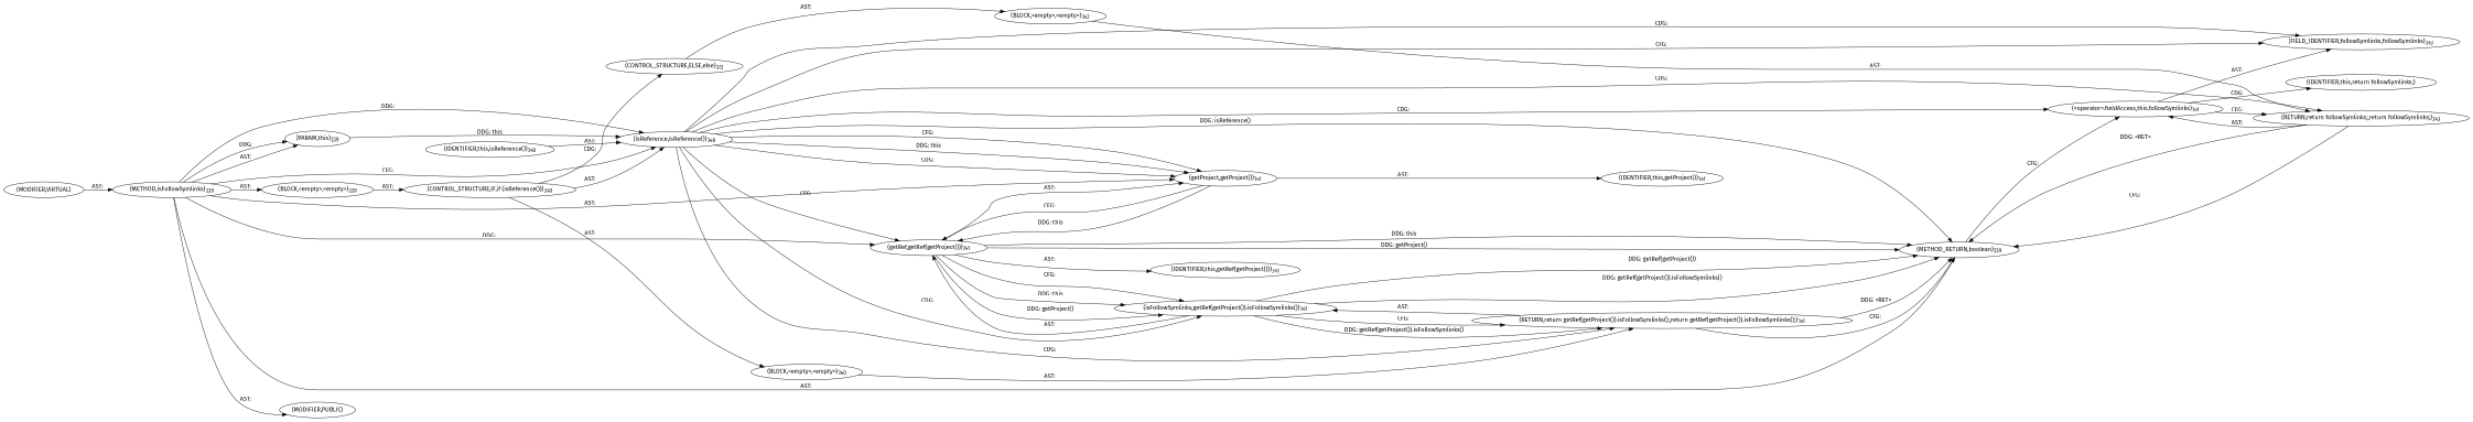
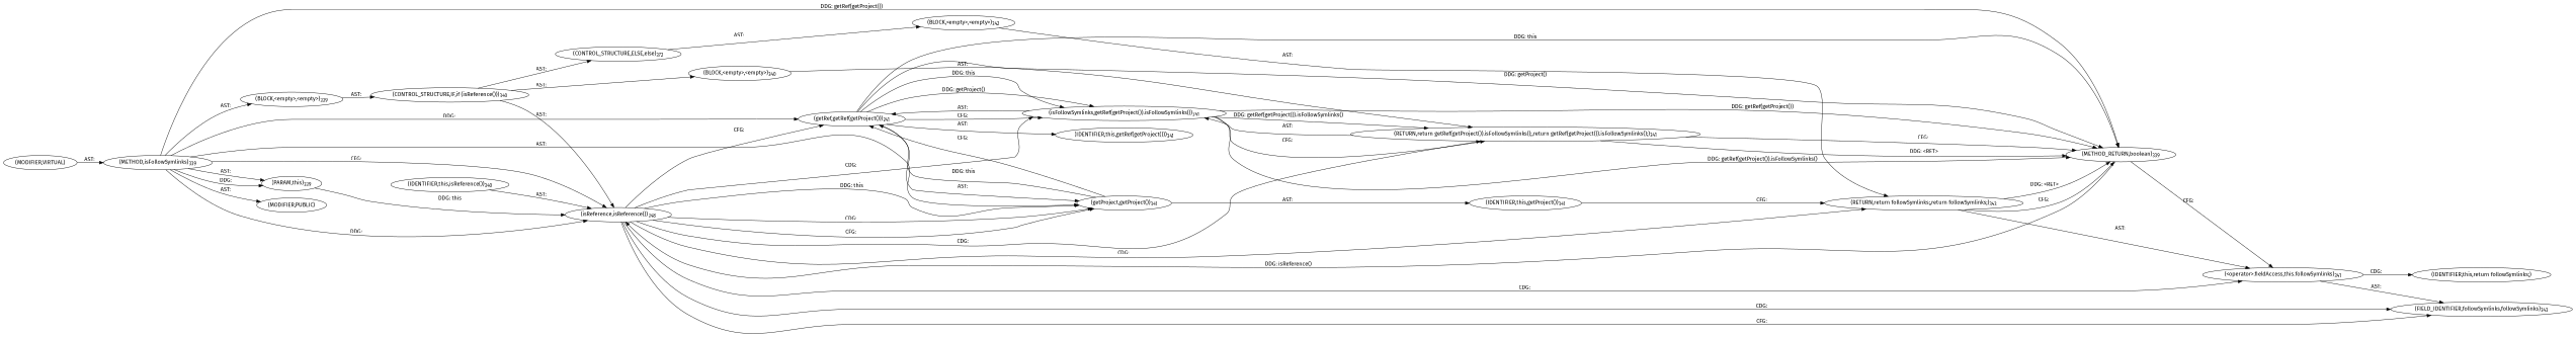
  digraph {
    fontname="Fira Sans"
    rankdir=LR
    node [fontname="Fira Sans"]
    edge [fontname="Fira Sans"]
    n1 [label=<(METHOD,isFollowSymlinks)<SUB>339</SUB>>]
    n2 [label=<(PARAM,this)<SUB>339</SUB>>]
    n3 [label=<(BLOCK,&lt;empty&gt;,&lt;empty&gt;)<SUB>339</SUB>>]
    n4 [label=<(isReference,isReference())<SUB>348</SUB>>]
    n5 [label=<(getRef,getRef(getProject()))<SUB>241</SUB>>]
    n6 [label=<(getProject,getProject())<SUB>341</SUB>>]
    n7 [label=<(MODIFIER,PUBLIC)>]
    n8 [label=<(METHOD_RETURN,boolean)<SUB>339</SUB>>]
    n9 [label=<(CONTROL_STRUCTURE,IF,if (isReference()))<SUB>340</SUB>>]
    n10 [label=<(RETURN,return getRef(getProject()).isFollowSymlinks();,return getRef(getProject()).isFollowSymlinks();)<SUB>341</SUB>>]
    n11 [label=<(isFollowSymlinks,getRef(getProject()).isFollowSymlinks())<SUB>341</SUB>>]
    n12 [label=<(RETURN,return followSymlinks;,return followSymlinks;)<SUB>343</SUB>>]
    n13 [label=<(&lt;operator&gt;.fieldAccess,this.followSymlinks)<SUB>341</SUB>>]
    n14 [label=<(FIELD_IDENTIFIER,followSymlinks,followSymlinks)<SUB>343</SUB>>]
    n15 [label=<(IDENTIFIER,this,getRef(getProject()))<SUB>341</SUB>>]
    n16 [label=<(IDENTIFIER,this,getProject())<SUB>341</SUB>>]
    n17 [label=<(MODIFIER,VIRTUAL)>]
    n18 [label=<(BLOCK,&lt;empty&gt;,&lt;empty&gt;)<SUB>340</SUB>>]
    n19 [label=<(CONTROL_STRUCTURE,ELSE,else)<SUB>372</SUB>>]
    n20 [label=<(BLOCK,&lt;empty&gt;,&lt;empty&gt;)<SUB>342</SUB>>]
    n21 [label=<(IDENTIFIER,this,isReference())<SUB>340</SUB>>]
    n22 [label=<(IDENTIFIER,this,return followSymlinks;)>]
    n1 -> n2 [label="AST: "]
    n1 -> n2 [label="DDG: "]
    n1 -> n3 [label="AST: "]
    n1 -> n4 [label="CFG: "]
    n1 -> n4 [label="DDG: "]
    n1 -> n5 [label="DDG: "]
    n1 -> n6 [label="AST: "]
    n1 -> n7 [label="AST: "]
-   n1 -> n8 [label="AST: "]
+   n1 -> n8 [label="DDG: getRef(getProject())"]
    n2 -> n4 [label="DDG: this"]
    n3 -> n9 [label="AST: "]
    n4 -> n5 [label="CFG: "]
    n4 -> n6 [label="CFG: "]
    n4 -> n6 [label="DDG: this"]
    n4 -> n6 [label="CDG: "]
-   n4 -> n8 [label="DDG: isReference()"]
+   n8 -> n4 [label="DDG: isReference()"]
    n4 -> n10 [label="CDG: "]
    n4 -> n11 [label="CDG: "]
    n4 -> n12 [label="CDG: "]
    n4 -> n13 [label="CDG: "]
    n4 -> n14 [label="CFG: "]
    n4 -> n14 [label="CDG: "]
    n5 -> n6 [label="AST: "]
    n5 -> n8 [label="DDG: this"]
    n5 -> n8 [label="DDG: getProject()"]
    n5 -> n11 [label="CFG: "]
    n5 -> n11 [label="DDG: this"]
    n5 -> n11 [label="DDG: getProject()"]
    n5 -> n15 [label="AST: "]
    n6 -> n5 [label="CFG: "]
    n6 -> n5 [label="DDG: this"]
    n6 -> n16 [label="AST: "]
    n8 -> n13 [label="CFG: "]
    n9 -> n4 [label="AST: "]
    n9 -> n18 [label="AST: "]
-   n9 -> n19 [label="CDG: "]
+   n9 -> n19 [label="AST: "]
    n10 -> n8 [label="CFG: "]
    n10 -> n8 [label="DDG: &lt;RET&gt;"]
    n10 -> n11 [label="AST: "]
    n11 -> n5 [label="AST: "]
    n11 -> n8 [label="DDG: getRef(getProject())"]
    n11 -> n8 [label="DDG: getRef(getProject()).isFollowSymlinks()"]
    n11 -> n10 [label="CFG: "]
    n11 -> n10 [label="DDG: getRef(getProject()).isFollowSymlinks()"]
    n12 -> n8 [label="CFG: "]
    n12 -> n8 [label="DDG: &lt;RET&gt;"]
    n12 -> n13 [label="AST: "]
-   n13 -> n12 [label="CFG: "]
+   n16 -> n12 [label="CFG: "]
    n13 -> n14 [label="AST: "]
    n13 -> n22 [label="CDG: "]
    n17 -> n1 [label="AST: "]
    n18 -> n10 [label="AST: "]
    n19 -> n20 [label="AST: "]
    n20 -> n12 [label="AST: "]
    n21 -> n4 [label="AST: "]
  }
